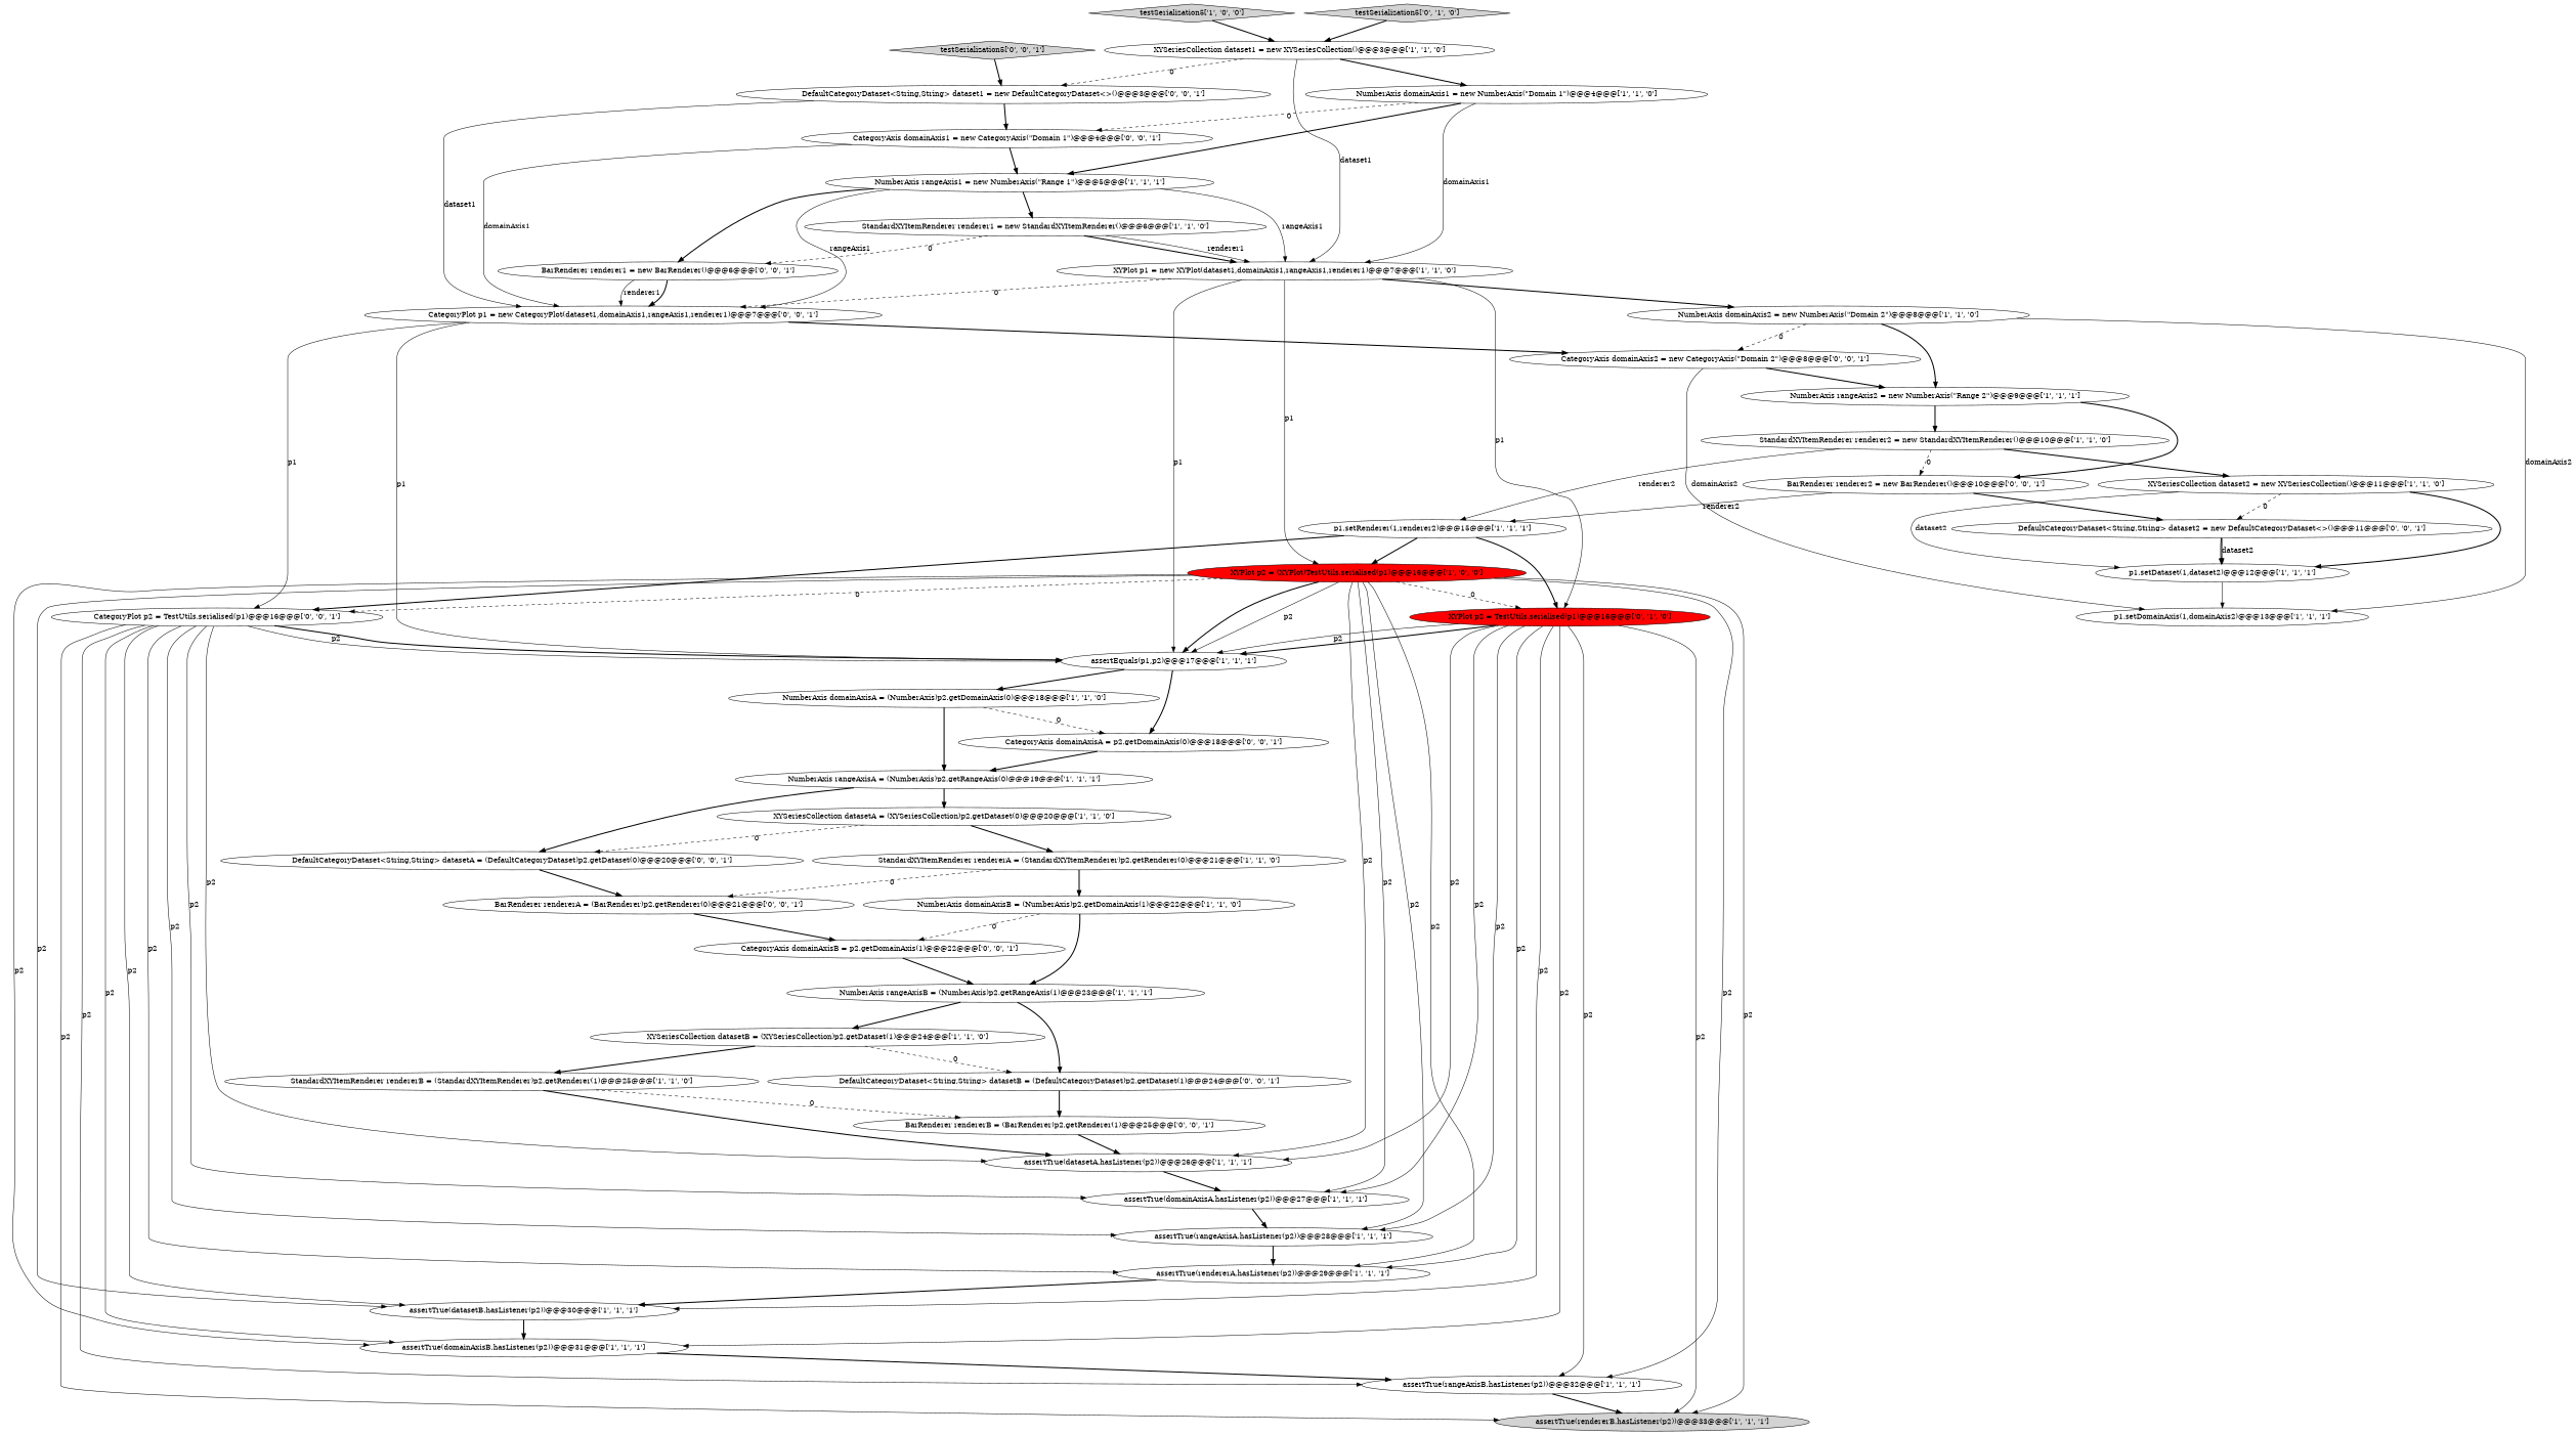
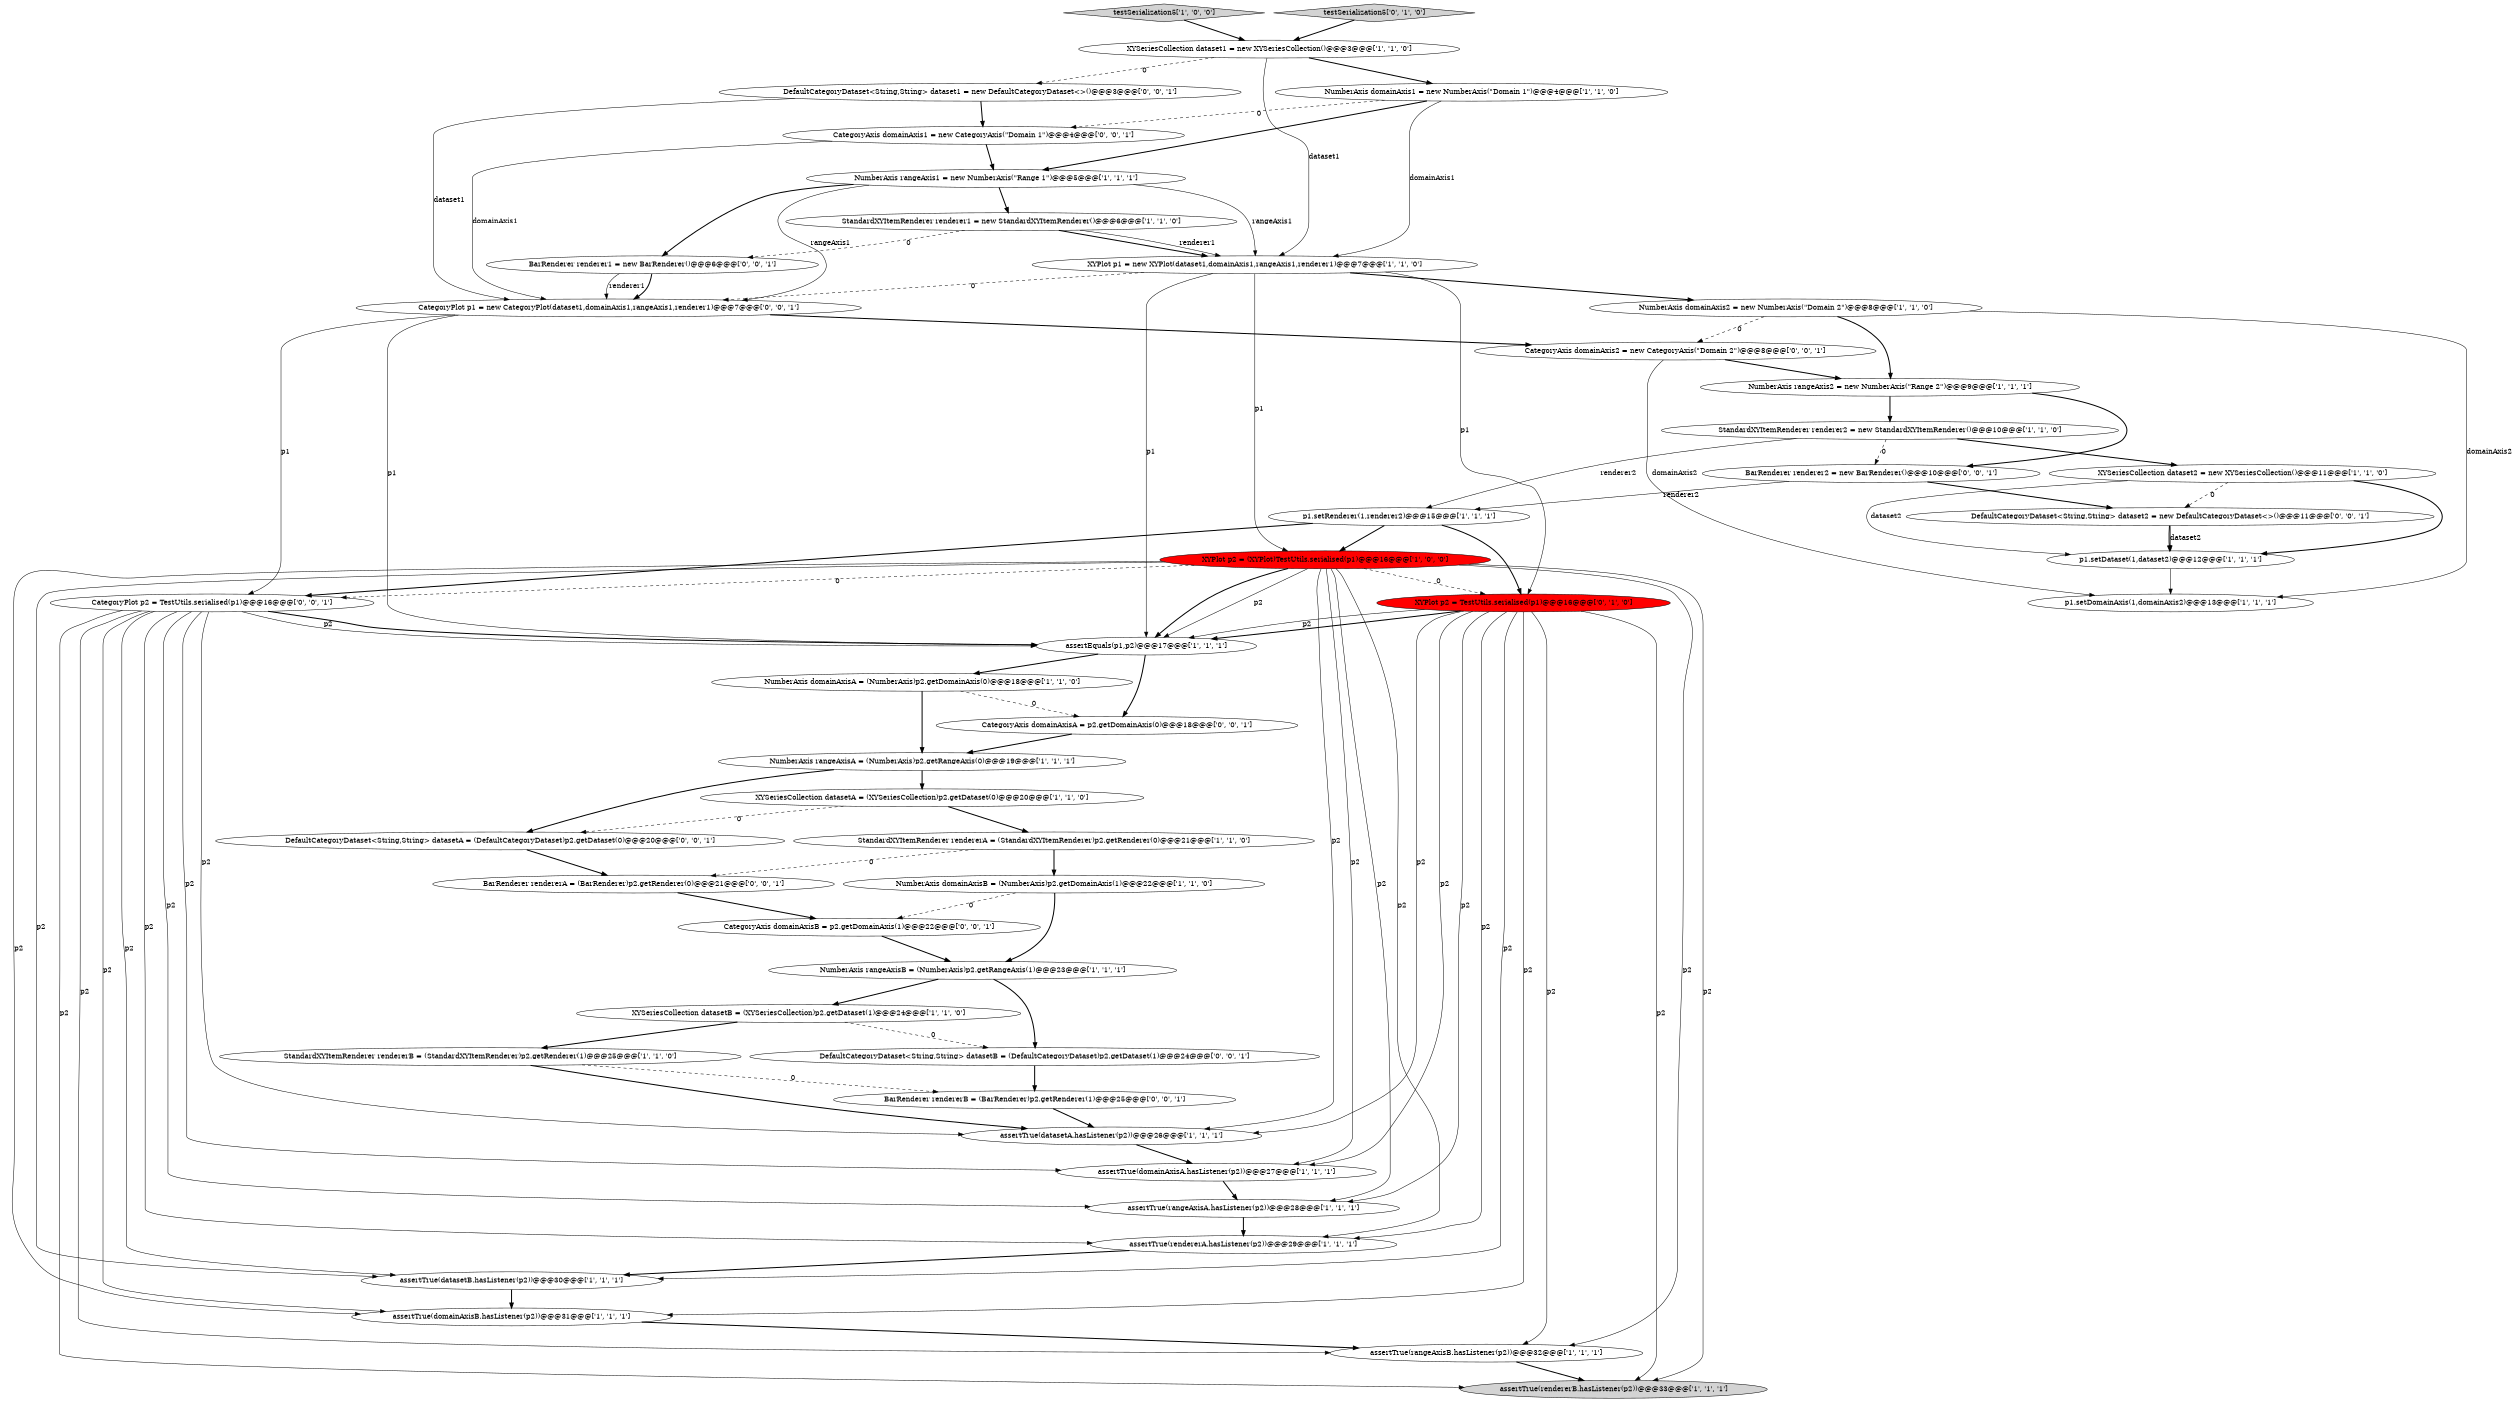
  digraph {
    node [fillcolor=white shape=ellipse style=filled]
    edge [style=bold]
    n1 [label="XYSeriesCollection dataset2 = new XYSeriesCollection()@@@11@@@['1', '1', '0']"]
    n2 [label="p1.setDataset(1,dataset2)@@@12@@@['1', '1', '1']"]
    n3 [label="DefaultCategoryDataset<String,String> dataset2 = new DefaultCategoryDataset<>()@@@11@@@['0', '0', '1']"]
    n4 [label="p1.setDomainAxis(1,domainAxis2)@@@13@@@['1', '1', '1']"]
    n5 [label="NumberAxis rangeAxis2 = new NumberAxis(\"Range 2\")@@@9@@@['1', '1', '1']"]
    n6 [label="BarRenderer renderer2 = new BarRenderer()@@@10@@@['0', '0', '1']"]
    n7 [label="StandardXYItemRenderer renderer2 = new StandardXYItemRenderer()@@@10@@@['1', '1', '0']"]
    n8 [label="p1.setRenderer(1,renderer2)@@@15@@@['1', '1', '1']"]
    n9 [label="CategoryAxis domainAxis1 = new CategoryAxis(\"Domain 1\")@@@4@@@['0', '0', '1']"]
    n10 [label="NumberAxis rangeAxis1 = new NumberAxis(\"Range 1\")@@@5@@@['1', '1', '1']"]
    n11 [label="CategoryPlot p1 = new CategoryPlot(dataset1,domainAxis1,rangeAxis1,renderer1)@@@7@@@['0', '0', '1']"]
    n12 [label="BarRenderer renderer1 = new BarRenderer()@@@6@@@['0', '0', '1']"]
    n13 [label="StandardXYItemRenderer renderer1 = new StandardXYItemRenderer()@@@6@@@['1', '1', '0']"]
    n14 [label="XYPlot p1 = new XYPlot(dataset1,domainAxis1,rangeAxis1,renderer1)@@@7@@@['1', '1', '0']"]
    n15 [label="CategoryPlot p2 = TestUtils.serialised(p1)@@@16@@@['0', '0', '1']"]
    n16 [label="assertEquals(p1,p2)@@@17@@@['1', '1', '1']"]
    n17 [label="CategoryAxis domainAxis2 = new CategoryAxis(\"Domain 2\")@@@8@@@['0', '0', '1']"]
    n18 [label="CategoryAxis domainAxisB = p2.getDomainAxis(1)@@@22@@@['0', '0', '1']"]
    n19 [label="NumberAxis rangeAxisB = (NumberAxis)p2.getRangeAxis(1)@@@23@@@['1', '1', '1']"]
    n20 [label="XYSeriesCollection datasetB = (XYSeriesCollection)p2.getDataset(1)@@@24@@@['1', '1', '0']"]
    n21 [label="DefaultCategoryDataset<String,String> datasetB = (DefaultCategoryDataset)p2.getDataset(1)@@@24@@@['0', '0', '1']"]
    n22 [label="StandardXYItemRenderer rendererB = (StandardXYItemRenderer)p2.getRenderer(1)@@@25@@@['1', '1', '0']"]
    n23 [label="BarRenderer rendererB = (BarRenderer)p2.getRenderer(1)@@@25@@@['0', '0', '1']"]
    n24 [label="assertTrue(datasetA.hasListener(p2))@@@26@@@['1', '1', '1']"]
    n25 [label="StandardXYItemRenderer rendererA = (StandardXYItemRenderer)p2.getRenderer(0)@@@21@@@['1', '1', '0']"]
    n26 [label="BarRenderer rendererA = (BarRenderer)p2.getRenderer(0)@@@21@@@['0', '0', '1']"]
    n27 [label="NumberAxis domainAxisB = (NumberAxis)p2.getDomainAxis(1)@@@22@@@['1', '1', '0']"]
    n28 [label="assertTrue(rendererA.hasListener(p2))@@@29@@@['1', '1', '1']"]
    n29 [label="assertTrue(datasetB.hasListener(p2))@@@30@@@['1', '1', '1']"]
    n30 [label="assertTrue(domainAxisB.hasListener(p2))@@@31@@@['1', '1', '1']"]
    n31 [fillcolor=lightgray label="testSerialization5['1', '0', '0']" shape=diamond]
    n32 [label="XYSeriesCollection dataset1 = new XYSeriesCollection()@@@3@@@['1', '1', '0']"]
    n33 [label="NumberAxis domainAxis1 = new NumberAxis(\"Domain 1\")@@@4@@@['1', '1', '0']"]
    n34 [label="DefaultCategoryDataset<String,String> dataset1 = new DefaultCategoryDataset<>()@@@3@@@['0', '0', '1']"]
    n35 [fillcolor=red label="XYPlot p2 = (XYPlot)TestUtils.serialised(p1)@@@16@@@['1', '0', '0']"]
    n36 [fillcolor=red label="XYPlot p2 = TestUtils.serialised(p1)@@@16@@@['0', '1', '0']"]
    n37 [label="assertTrue(domainAxisA.hasListener(p2))@@@27@@@['1', '1', '1']"]
    n38 [label="assertTrue(rangeAxisA.hasListener(p2))@@@28@@@['1', '1', '1']"]
    n39 [label="assertTrue(rangeAxisB.hasListener(p2))@@@32@@@['1', '1', '1']"]
    n40 [fillcolor=lightgray label="assertTrue(rendererB.hasListener(p2))@@@33@@@['1', '1', '1']"]
    n41 [label="NumberAxis domainAxis2 = new NumberAxis(\"Domain 2\")@@@8@@@['1', '1', '0']"]
    n42 [fillcolor=lightgray label="testSerialization5['0', '1', '0']" shape=diamond]
    n43 [label="NumberAxis domainAxisA = (NumberAxis)p2.getDomainAxis(0)@@@18@@@['1', '1', '0']"]
    n44 [label="CategoryAxis domainAxisA = p2.getDomainAxis(0)@@@18@@@['0', '0', '1']"]
    n45 [label="NumberAxis rangeAxisA = (NumberAxis)p2.getRangeAxis(0)@@@19@@@['1', '1', '1']"]
    n46 [label="DefaultCategoryDataset<String,String> datasetA = (DefaultCategoryDataset)p2.getDataset(0)@@@20@@@['0', '0', '1']"]
    n47 [label="XYSeriesCollection datasetA = (XYSeriesCollection)p2.getDataset(0)@@@20@@@['1', '1', '0']"]
-   n48 [fillcolor=lightgray label="testSerialization5['0', '0', '1']" shape=diamond]
    n1 -> n2
    n1 -> n2 [label=dataset2 style=solid]
    n1 -> n3 [label=0 style=dashed]
    n2 -> n4 [style=solid]
    n3 -> n2 [label=dataset2 style=solid]
    n3 -> n2
    n5 -> n6
    n5 -> n7
    n6 -> n3
    n6 -> n8 [label=renderer2 style=solid]
    n7 -> n1
    n7 -> n6 [label=0 style=dashed]
    n7 -> n8 [label=renderer2 style=solid]
    n8 -> n15
    n8 -> n35
    n8 -> n36
    n9 -> n10
    n9 -> n11 [label=domainAxis1 style=solid]
    n10 -> n11 [label=rangeAxis1 style=solid]
    n10 -> n12
    n10 -> n13
    n10 -> n14 [label=rangeAxis1 style=solid]
    n11 -> n15 [label=p1 style=solid]
    n11 -> n16 [label=p1 style=solid]
    n11 -> n17
    n12 -> n11 [label=renderer1 style=solid]
    n12 -> n11
    n13 -> n12 [label=0 style=dashed]
    n13 -> n14
    n13 -> n14 [label=renderer1 style=solid]
    n14 -> n11 [label=0 style=dashed]
    n14 -> n16 [label=p1 style=solid]
    n14 -> n35 [label=p1 style=solid]
    n14 -> n36 [label=p1 style=solid]
    n14 -> n41
    n15 -> n16 [label=p2 style=solid]
    n15 -> n16
    n15 -> n24 [label=p2 style=solid]
    n15 -> n28 [label=p2 style=solid]
    n15 -> n29 [label=p2 style=solid]
    n15 -> n30 [label=p2 style=solid]
    n15 -> n37 [label=p2 style=solid]
    n15 -> n38 [label=p2 style=solid]
    n15 -> n39 [label=p2 style=solid]
    n15 -> n40 [label=p2 style=solid]
    n16 -> n43
    n16 -> n44
    n17 -> n4 [label=domainAxis2 style=solid]
    n17 -> n5
    n18 -> n19
    n19 -> n20
    n19 -> n21
    n20 -> n21 [label=0 style=dashed]
    n20 -> n22
    n21 -> n23
    n22 -> n23 [label=0 style=dashed]
    n22 -> n24
    n23 -> n24
    n24 -> n37
    n25 -> n26 [label=0 style=dashed]
    n25 -> n27
    n26 -> n18
    n27 -> n18 [label=0 style=dashed]
    n27 -> n19
    n28 -> n29
    n29 -> n30
    n30 -> n39
    n31 -> n32
    n32 -> n14 [label=dataset1 style=solid]
    n32 -> n33
    n32 -> n34 [label=0 style=dashed]
    n33 -> n9 [label=0 style=dashed]
    n33 -> n10
    n33 -> n14 [label=domainAxis1 style=solid]
    n34 -> n9
    n34 -> n11 [label=dataset1 style=solid]
    n35 -> n15 [label=0 style=dashed]
    n35 -> n16 [label=p2 style=solid]
    n35 -> n16
    n35 -> n24 [label=p2 style=solid]
    n35 -> n28 [label=p2 style=solid]
    n35 -> n29 [label=p2 style=solid]
    n35 -> n30 [label=p2 style=solid]
    n35 -> n36 [label=0 style=dashed]
    n35 -> n37 [label=p2 style=solid]
    n35 -> n38 [label=p2 style=solid]
    n35 -> n39 [label=p2 style=solid]
    n35 -> n40 [label=p2 style=solid]
    n36 -> n16 [label=p2 style=solid]
    n36 -> n16
    n36 -> n24 [label=p2 style=solid]
    n36 -> n28 [label=p2 style=solid]
    n36 -> n29 [label=p2 style=solid]
    n36 -> n30 [label=p2 style=solid]
    n36 -> n37 [label=p2 style=solid]
    n36 -> n38 [label=p2 style=solid]
    n36 -> n39 [label=p2 style=solid]
    n36 -> n40 [label=p2 style=solid]
    n37 -> n38
    n38 -> n28
    n39 -> n40
    n41 -> n4 [label=domainAxis2 style=solid]
    n41 -> n5
    n41 -> n17 [label=0 style=dashed]
    n42 -> n32
    n43 -> n44 [label=0 style=dashed]
    n43 -> n45
    n44 -> n45
    n45 -> n46
    n45 -> n47
    n46 -> n26
    n47 -> n25
    n47 -> n46 [label=0 style=dashed]
-   n48 -> n34
  }
